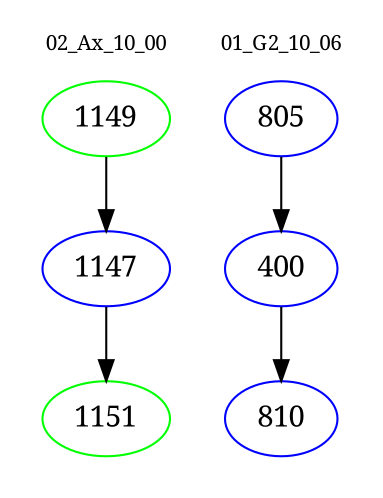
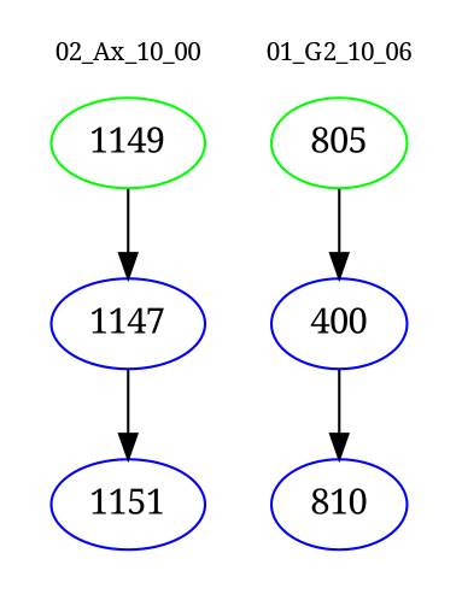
  digraph {
    fontname="Noto Serif"
    node [color=green fontname="Noto Serif"]
    edge [color=black fontname="Noto Serif"]
    n1 [label=1149]
    n2 [color=blue label=1147]
-   n3 [label=1151]
-   n4 [color=blue label=805]
+   n3 [color=blue label=1151]
+   n4 [label=805]
    n5 [color=blue label=400]
    n6 [color=blue label=810]
    subgraph cluster_1 {
      color=white
      fontsize=10
      label="02_Ax_10_00"
      n1
      n2
      n3
    }
    subgraph cluster_2 {
      color=white
      fontsize=10
      label="01_G2_10_06"
      n4
      n5
      n6
    }
    n1 -> n2
    n2 -> n3
    n4 -> n5
    n5 -> n6
  }
